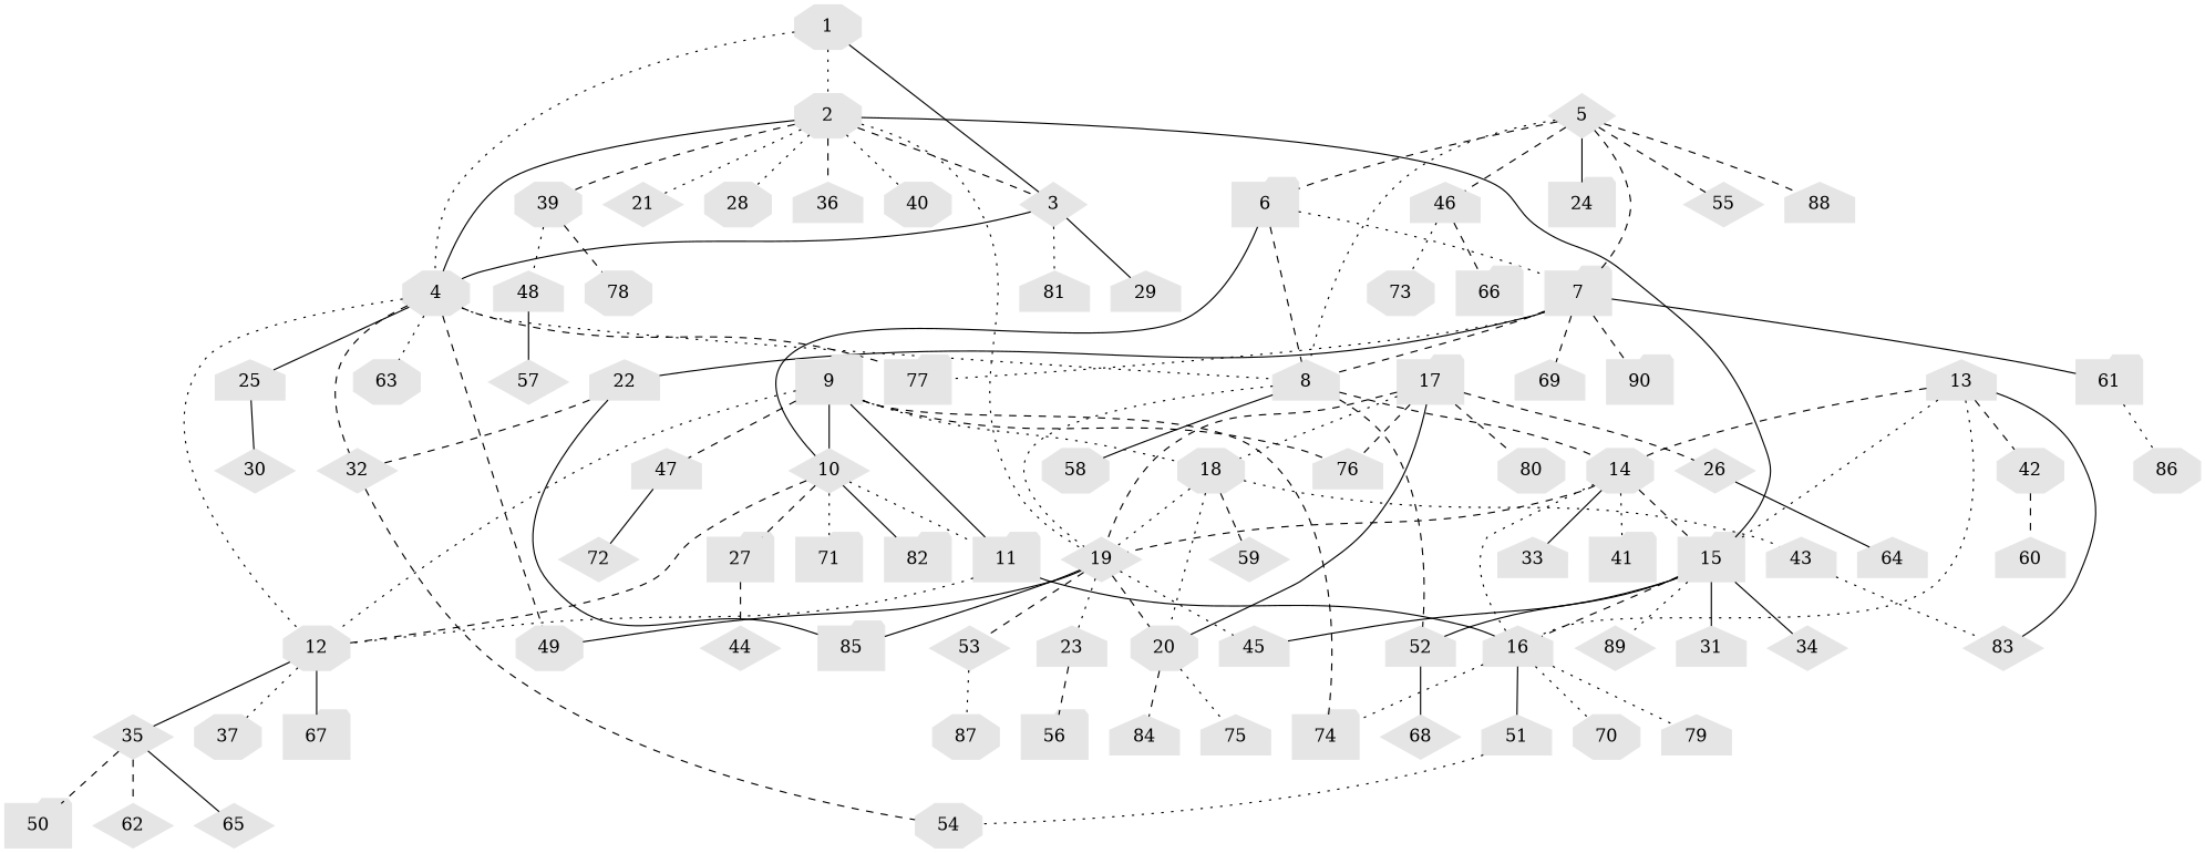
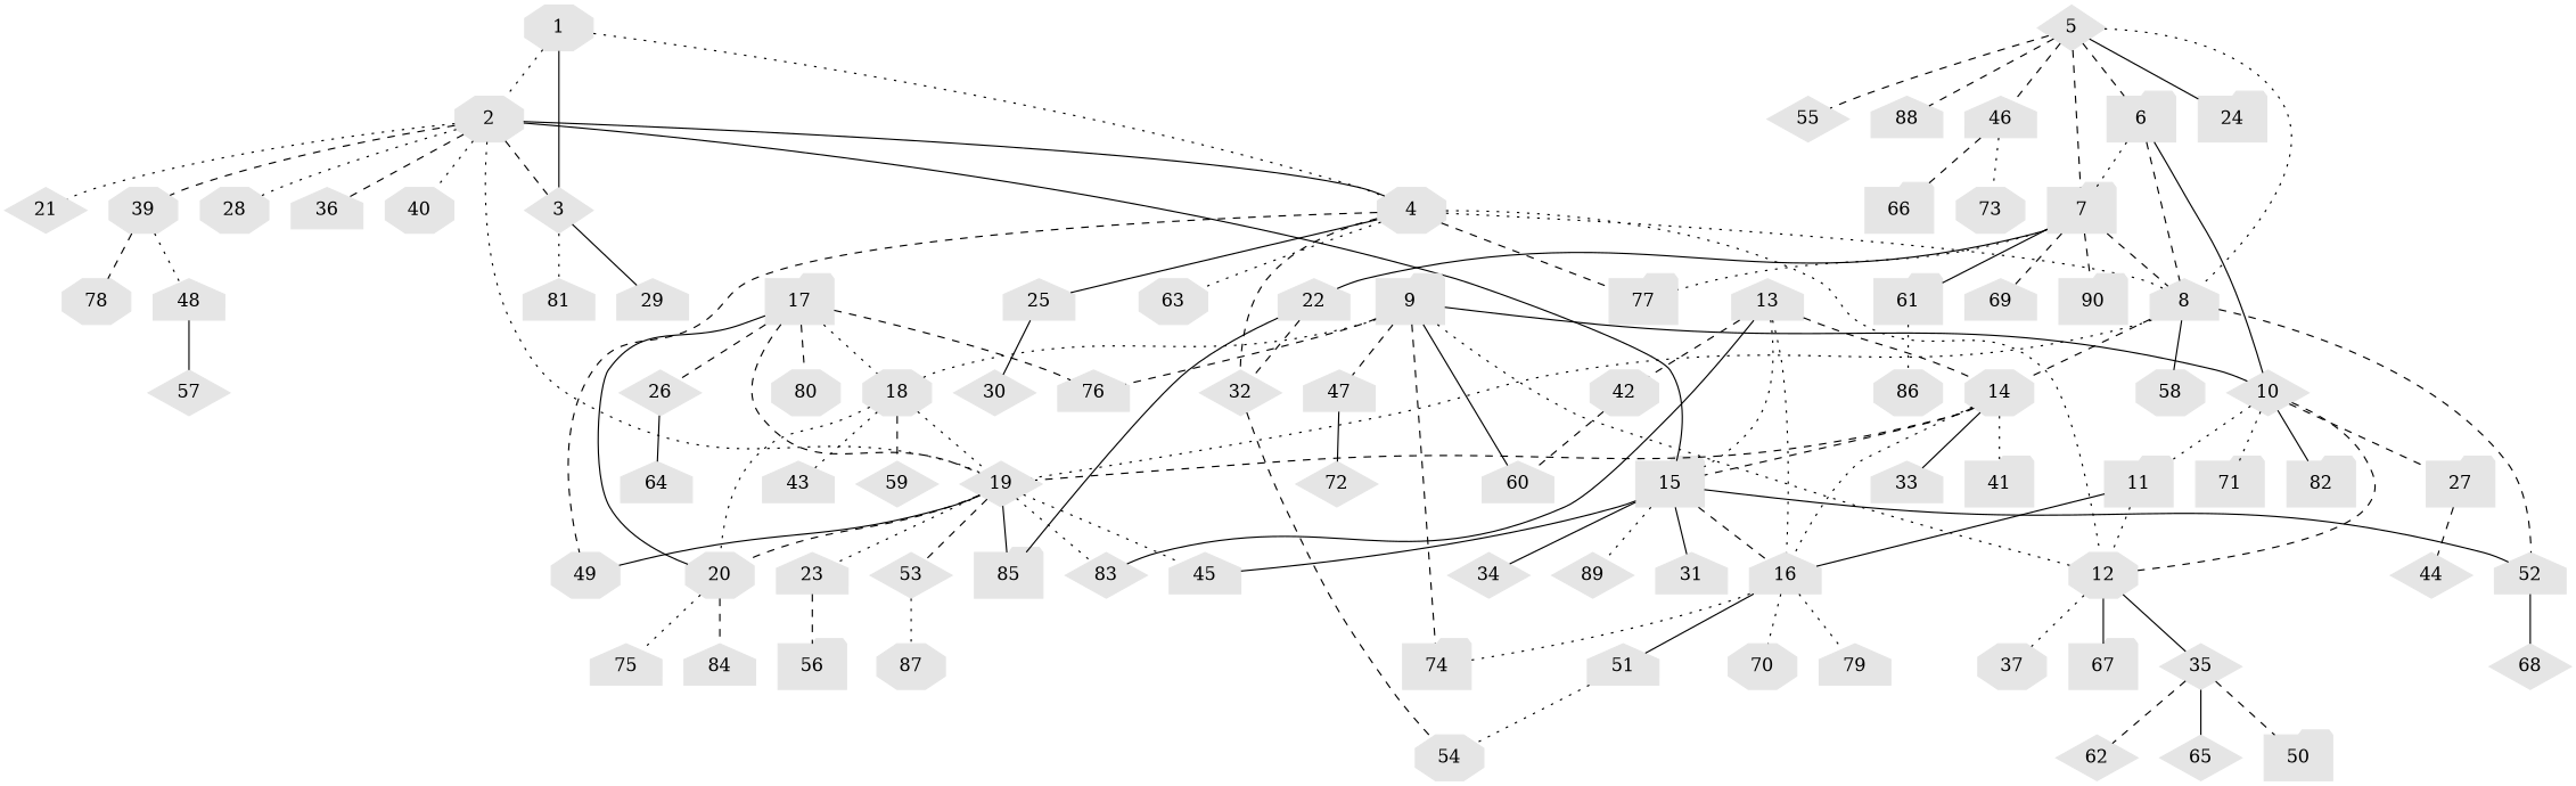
  graph {
    node [color=gray90 shape=house style=filled]
    edge [style=dashed]
    1 [shape=octagon]
    2 [shape=octagon]
    3 [shape=diamond]
    4 [shape=octagon]
    15 [shape=folder]
    19 [shape=diamond]
    21 [shape=diamond]
    28 [shape=octagon]
    36
    39 [shape=octagon]
    40 [shape=octagon]
    29
    81
    8
    12 [shape=octagon]
    25
    32 [shape=diamond]
    49 [shape=octagon]
    63 [shape=octagon]
    77 [shape=folder]
    52
    16
    31
    34 [shape=diamond]
    45
    89 [shape=diamond]
    83 [shape=diamond]
    20 [shape=octagon]
    23
    53 [shape=diamond]
    85 [shape=folder]
    48
    78 [shape=octagon]
    14 [shape=octagon]
    58 [shape=octagon]
    35 [shape=diamond]
    37 [shape=octagon]
    67 [shape=folder]
    30 [shape=diamond]
    54 [shape=octagon]
    5 [shape=diamond]
    6 [shape=folder]
    7 [shape=folder]
    24 [shape=folder]
    46
    55 [shape=diamond]
    88
    10 [shape=diamond]
    22
    61 [shape=folder]
    69
    90 [shape=folder]
    66 [shape=folder]
    73 [shape=octagon]
    11 [shape=folder]
    27 [shape=folder]
    71 [shape=folder]
    82 [shape=folder]
    86 [shape=octagon]
    33
    41 [shape=folder]
    68 [shape=diamond]
    9 [shape=folder]
    18 [shape=octagon]
    47
    74 [shape=folder]
    76
    43
    59 [shape=diamond]
    72 [shape=diamond]
    44 [shape=diamond]
    51
    70 [shape=octagon]
    79
    50 [shape=folder]
    62 [shape=diamond]
    65 [shape=diamond]
    13
    42 [shape=octagon]
    60
    17 [shape=folder]
    26 [shape=diamond]
    80 [shape=octagon]
    75
    84
    64
    56 [shape=folder]
    87 [shape=octagon]
    57 [shape=diamond]
    1 -- 2 [style=dotted]
    1 -- 3 [style=solid]
    1 -- 4 [style=dotted]
    2 -- 3
    2 -- 4 [style=solid]
    2 -- 15 [style=solid]
    2 -- 19 [style=dotted]
    2 -- 21 [style=dotted]
    2 -- 28 [style=dotted]
    2 -- 36
    2 -- 39
    2 -- 40 [style=dotted]
-   3 -- 4 [style=solid]
    3 -- 29 [style=solid]
    3 -- 81 [style=dotted]
    4 -- 8 [style=dotted]
    4 -- 12 [style=dotted]
    4 -- 25 [style=solid]
    4 -- 32
    4 -- 49
    4 -- 63 [style=dotted]
    4 -- 77
    15 -- 52 [style=solid]
    15 -- 16
    15 -- 31 [style=solid]
    15 -- 34 [style=solid]
    15 -- 45 [style=solid]
    15 -- 89 [style=dotted]
    19 -- 49 [style=solid]
    19 -- 45 [style=dotted]
-   43 -- 83 [style=dotted]
+   19 -- 83 [style=dotted]
    19 -- 20
    19 -- 23 [style=dotted]
    19 -- 53
    19 -- 85 [style=solid]
    39 -- 48 [style=dotted]
    39 -- 78
    8 -- 19 [style=dotted]
    8 -- 52
    8 -- 14
    8 -- 58 [style=solid]
    12 -- 35 [style=solid]
    12 -- 37 [style=dotted]
    12 -- 67 [style=solid]
    25 -- 30 [style=solid]
    32 -- 54
    52 -- 68 [style=solid]
    16 -- 74 [style=dotted]
    16 -- 51 [style=solid]
    16 -- 70 [style=dotted]
    16 -- 79 [style=dotted]
    20 -- 75 [style=dotted]
    20 -- 84
    23 -- 56
    53 -- 87 [style=dotted]
    48 -- 57 [style=solid]
    14 -- 15
    14 -- 19
    14 -- 16 [style=dotted]
    14 -- 33 [style=solid]
    14 -- 41 [style=dotted]
    35 -- 50
    35 -- 62
    35 -- 65 [style=solid]
    5 -- 8 [style=dotted]
    5 -- 6
    5 -- 7
    5 -- 24 [style=solid]
    5 -- 46
    5 -- 55
    5 -- 88
    6 -- 8
    6 -- 7 [style=dotted]
    6 -- 10 [style=solid]
    7 -- 8
    7 -- 77 [style=dotted]
    7 -- 22 [style=solid]
    7 -- 61 [style=solid]
    7 -- 69
    7 -- 90
    46 -- 66
    46 -- 73 [style=dotted]
    10 -- 12
    10 -- 11 [style=dotted]
    10 -- 27
    10 -- 71 [style=dotted]
    10 -- 82 [style=solid]
    22 -- 32
    22 -- 85 [style=solid]
    61 -- 86 [style=dotted]
    11 -- 12 [style=dotted]
    11 -- 16 [style=solid]
    27 -- 44
    9 -- 12 [style=dotted]
    9 -- 10 [style=solid]
-   9 -- 11 [style=solid]
+   9 -- 60 [style=solid]
    9 -- 18 [style=dotted]
    9 -- 47
    9 -- 74
    9 -- 76
    18 -- 19 [style=dotted]
    18 -- 20 [style=dotted]
    18 -- 43 [style=dotted]
    18 -- 59
    47 -- 72 [style=solid]
    51 -- 54 [style=dotted]
    13 -- 15 [style=dotted]
    13 -- 16 [style=dotted]
    13 -- 83 [style=solid]
    13 -- 14
    13 -- 42
    42 -- 60
    17 -- 19
    17 -- 20 [style=solid]
    17 -- 18 [style=dotted]
    17 -- 76
    17 -- 26
    17 -- 80
    26 -- 64 [style=solid]
  }
